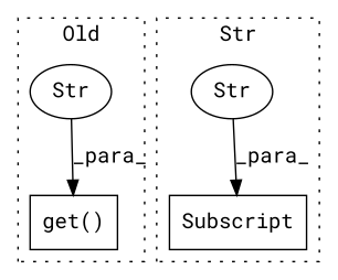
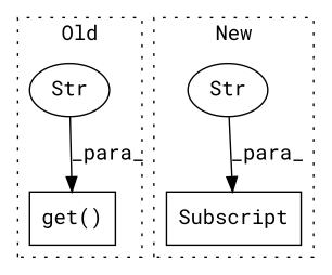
  digraph {
    fontname="Roboto Mono"
    node [a=66 l=9 shape=box fontname="Roboto Mono"]
    edge [fontname="Roboto Mono"]
    n1 [a=75 l="15,1" label="get()" s="3757,3781"]
    n2 [label=Str s=3772 shape=ellipse]
    n3 [a=63 l="26,0" label=Subscript s="3858,0"]
    n4 [label=Str s=3874 shape=ellipse]
    subgraph cluster_1 {
      label=Old
      style=dotted
      n1
      n2
    }
    subgraph cluster_2 {
-     label=Str
+     label=New
      style=dotted
      n3
      n4
    }
    n2 -> n1 [label=_para_]
    n4 -> n3 [label=_para_]
  }
